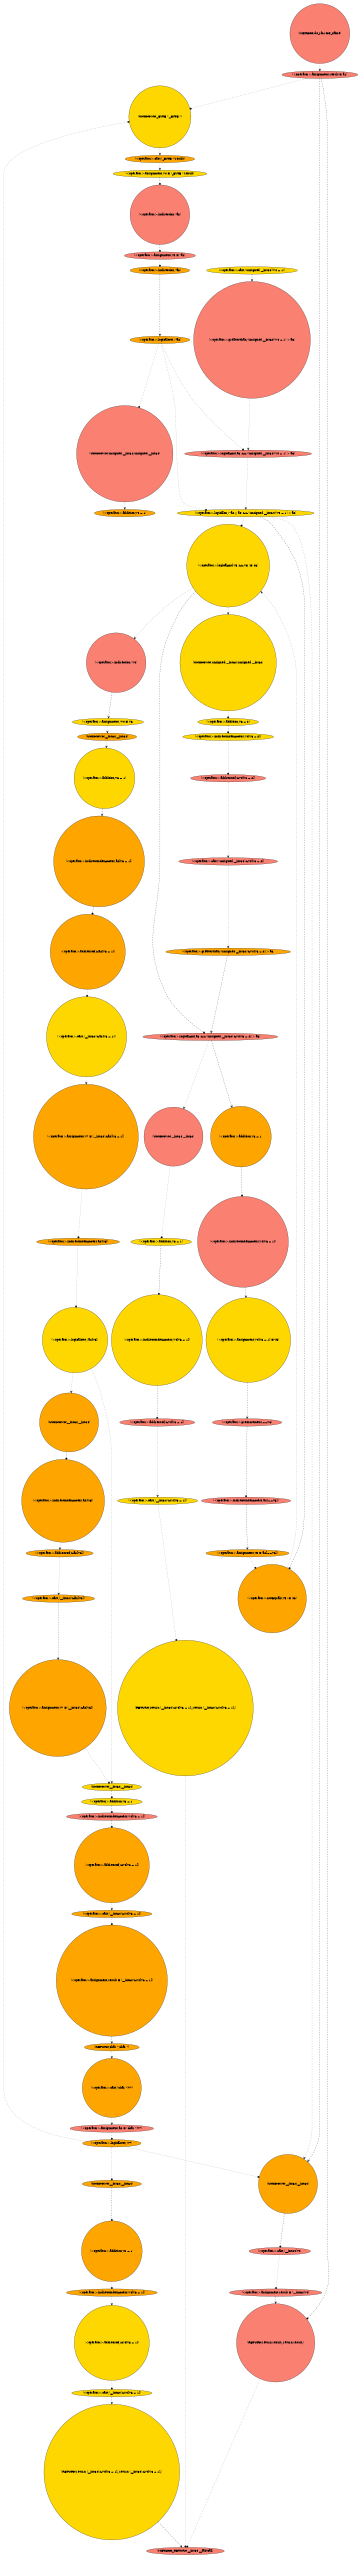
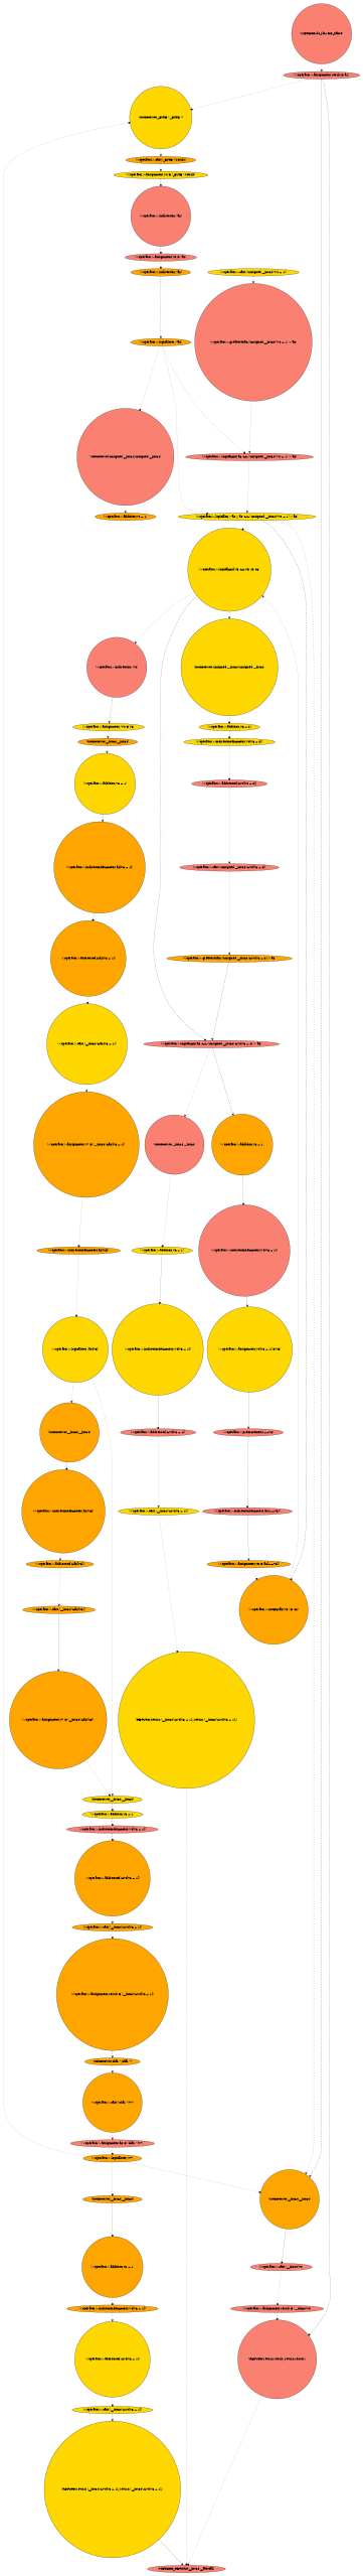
  digraph {
    node [fillcolor=orange shape=ellipse style=filled]
    edge [arrowhead=dot style=dotted]
    n1 [fillcolor=salmon label="(<operator>.assignment,result = a1)"]
    n2 [fillcolor=gold label="(UNKNOWN,_BYTE *,_BYTE *)" shape=circle]
    n3 [label="(UNKNOWN,__int64,__int64)" shape=circle]
    n4 [fillcolor=salmon label="(RETURN,return result;,return result;)" shape=circle]
    n5 [label="(<operator>.cast,(_BYTE *)result)"]
    n6 [fillcolor=salmon label="(<operator>.cast,(__int64)v4)"]
    n7 [fillcolor=salmon label="(METHOD_RETURN,__int64 __fastcall)"]
    n8 [fillcolor=gold label="(<operator>.assignment,v4 = (_BYTE *)result)"]
    n9 [fillcolor=salmon label="(<operator>.indirection,*a2)" shape=circle]
    n10 [fillcolor=salmon label="(<operator>.assignment,v5 = *a2)"]
    n11 [label="(<operator>.indirection,*a2)"]
    n12 [label="(<operator>.logicalNot,!*a2)"]
    n13 [fillcolor=gold label="(<operator>.logicalOr,!*a2 || a3 && (unsigned __int64)(v4 + 1) > a3)"]
    n14 [fillcolor=gold label="(<operator>.logicalAnd,v5 && v5 != 46)" shape=circle]
    n15 [label="(<operator>.notEquals,v5 != 46)" shape=circle]
    n16 [fillcolor=salmon label="(<operator>.logicalAnd,a3 && (unsigned __int64)&v4[v6 + 2] > a3)"]
    n17 [fillcolor=gold label="(UNKNOWN,unsigned __int64,unsigned __int64)" shape=circle]
    n18 [fillcolor=salmon label="(<operator>.indirection,*v4)" shape=circle]
    n19 [fillcolor=salmon label="(<operator>.logicalAnd,a3 && (unsigned __int64)(v4 + 1) > a3)"]
    n20 [fillcolor=salmon label="(UNKNOWN,unsigned __int64,unsigned __int64)" shape=circle]
    n21 [label="(<operator>.addition,v4 + 1)"]
    n22 [fillcolor=salmon label="(<operator>.greaterThan,(unsigned __int64)(v4 + 1) > a3)" shape=circle]
    n23 [fillcolor=gold label="(<operator>.cast,(unsigned __int64)(v4 + 1))"]
    n24 [fillcolor=salmon label="(UNKNOWN,__int64,__int64)" shape=circle]
    n25 [label="(<operator>.addition,v6 + 1)" shape=circle]
    n26 [fillcolor=gold label="(<operator>.addition,v6 + 2)"]
    n27 [fillcolor=gold label="(<operator>.assignment,*v4 = v6)"]
    n28 [fillcolor=gold label="(<operator>.addition,v6 + 1)"]
    n29 [fillcolor=salmon label="(<operator>.indirectIndexAccess,v4[v6 + 1])" shape=circle]
    n30 [label="(<operator>.greaterThan,(unsigned __int64)&v4[v6 + 2] > a3)"]
    n31 [fillcolor=salmon label="(<operator>.cast,(unsigned __int64)&v4[v6 + 2])"]
    n32 [fillcolor=gold label="(<operator>.indirectIndexAccess,v4[v6 + 2])"]
    n33 [fillcolor=salmon label="(<operator>.addressOf,&v4[v6 + 2])"]
    n34 [fillcolor=gold label="(RETURN,return (__int64)&v4[v6 + 1];,return (__int64)&v4[v6 + 1];)" shape=circle]
    n35 [fillcolor=gold label="(<operator>.cast,(__int64)&v4[v6 + 1])"]
    n36 [fillcolor=gold label="(<operator>.indirectIndexAccess,v4[v6 + 1])" shape=circle]
    n37 [fillcolor=salmon label="(<operator>.addressOf,&v4[v6 + 1])"]
    n38 [fillcolor=gold label="(<operator>.assignment,v4[v6 + 1] = v5)" shape=circle]
    n39 [fillcolor=salmon label="(<operator>.preIncrement,++v6)"]
    n40 [fillcolor=salmon label="(<operator>.indirectIndexAccess,a2[++v6])"]
    n41 [label="(<operator>.assignment,v5 = a2[++v6])"]
    n42 [label="(UNKNOWN,__int64,__int64)"]
    n43 [fillcolor=gold label="(<operator>.addition,v6 + 1)" shape=circle]
    n44 [label="(<operator>.assignment,v7 = (__int64)&a2[v6 + 1])" shape=circle]
    n45 [label="(<operator>.indirectIndexAccess,a2[v6])"]
    n46 [fillcolor=gold label="(<operator>.logicalNot,!a2[v6])" shape=circle]
    n47 [fillcolor=gold label="(<operator>.cast,(__int64)&a2[v6 + 1])" shape=circle]
    n48 [label="(<operator>.indirectIndexAccess,a2[v6 + 1])" shape=circle]
    n49 [label="(<operator>.addressOf,&a2[v6 + 1])" shape=circle]
    n50 [label="(UNKNOWN,__int64,__int64)" shape=circle]
    n51 [fillcolor=gold label="(UNKNOWN,__int64,__int64)"]
    n52 [label="(<operator>.indirectIndexAccess,a2[v6])" shape=circle]
    n53 [fillcolor=gold label="(<operator>.addition,v6 + 1)"]
    n54 [label="(<operator>.assignment,v7 = (__int64)&a2[v6])" shape=circle]
    n55 [label="(<operator>.cast,(__int64)&a2[v6])"]
    n56 [label="(<operator>.addressOf,&a2[v6])"]
    n57 [label="(<operator>.assignment,result = (__int64)&v4[v6 + 1])" shape=circle]
-   n58 [label="(RETURN,char *,char *)"]
+   n58 [label="(UNKNOWN,char *,char *)"]
    n59 [label="(<operator>.cast,(char *)v7)" shape=circle]
    n60 [label="(<operator>.cast,(__int64)&v4[v6 + 1])"]
    n61 [fillcolor=salmon label="(<operator>.indirectIndexAccess,v4[v6 + 1])"]
    n62 [label="(<operator>.addressOf,&v4[v6 + 1])" shape=circle]
    n63 [fillcolor=salmon label="(<operator>.assignment,a2 = (char *)v7)"]
    n64 [label="(<operator>.logicalNot,!v7)"]
    n65 [label="(UNKNOWN,__int64,__int64)"]
    n66 [label="(<operator>.addition,v6 + 1)" shape=circle]
    n67 [fillcolor=gold label="(RETURN,return (__int64)&v4[v6 + 1];,return (__int64)&v4[v6 + 1];)" shape=circle]
    n68 [fillcolor=gold label="(<operator>.cast,(__int64)&v4[v6 + 1])"]
    n69 [label="(<operator>.indirectIndexAccess,v4[v6 + 1])"]
    n70 [fillcolor=gold label="(<operator>.addressOf,&v4[v6 + 1])" shape=circle]
    n71 [fillcolor=salmon label="(<operator>.assignment,result = (__int64)v4)"]
    n72 [fillcolor=salmon label="(METHOD,do_rfc1435_name)" shape=circle]
    n1 -> n2
    n1 -> n3 [arrowhead=vee style=dashed]
    n1 -> n4 [style=dashed]
    n2 -> n5 [arrowhead=vee]
    n3 -> n6 [style=dashed]
    n4 -> n7
    n5 -> n8 [arrowhead=vee]
    n6 -> n71
    n8 -> n9 [style=dashed]
    n9 -> n10 [style=dashed]
    n10 -> n11
    n11 -> n12 [arrowhead=vee style=dashed]
    n12 -> n13
    n12 -> n19
    n12 -> n20
    n13 -> n3 [arrowhead=vee]
    n13 -> n14
    n13 -> n15 [style=dashed]
    n14 -> n16 [style=dashed]
    n14 -> n17 [arrowhead=vee]
    n14 -> n18 [arrowhead=vee]
    n15 -> n14 [arrowhead=vee]
    n16 -> n24 [arrowhead=vee]
    n16 -> n25 [arrowhead=vee style=dashed]
    n17 -> n26
    n18 -> n27 [arrowhead=vee style=dashed]
    n19 -> n13 [arrowhead=vee]
    n20 -> n21 [arrowhead=vee]
    n22 -> n19 [arrowhead=vee]
    n23 -> n22 [arrowhead=vee style=dashed]
    n24 -> n28
    n25 -> n29 [style=dashed]
    n26 -> n32 [style=dashed]
    n27 -> n42 [arrowhead=vee]
    n28 -> n36 [style=dashed]
    n29 -> n38 [arrowhead=vee style=dashed]
    n30 -> n16 [arrowhead=vee style=dashed]
    n31 -> n30 [arrowhead=vee]
    n32 -> n33
    n33 -> n31 [arrowhead=vee]
    n34 -> n7
    n35 -> n34
    n36 -> n37 [style=dashed]
    n37 -> n35 [arrowhead=vee]
    n38 -> n39 [arrowhead=vee style=dashed]
    n39 -> n40 [style=dashed]
    n40 -> n41 [arrowhead=vee style=dashed]
    n41 -> n15
    n42 -> n43 [arrowhead=vee]
    n43 -> n48 [arrowhead=vee style=dashed]
    n44 -> n45
    n45 -> n46
    n46 -> n50 [arrowhead=vee]
    n46 -> n51 [arrowhead=vee]
    n47 -> n44 [arrowhead=vee]
    n48 -> n49 [style=dashed]
    n49 -> n47
    n50 -> n52 [style=dashed]
    n51 -> n53 [style=dashed]
    n52 -> n56 [arrowhead=vee]
    n53 -> n61 [style=dashed]
    n54 -> n51
    n55 -> n54 [arrowhead=vee style=dashed]
    n56 -> n55 [arrowhead=vee]
    n57 -> n58 [arrowhead=vee style=dashed]
    n58 -> n59 [arrowhead=vee]
    n59 -> n63 [arrowhead=vee]
    n60 -> n57
    n61 -> n62 [style=dashed]
    n62 -> n60 [arrowhead=vee]
    n63 -> n64
    n64 -> n2
    n64 -> n3
    n64 -> n65
    n65 -> n66 [style=dashed]
    n66 -> n69
    n67 -> n7 [arrowhead=vee style=dashed]
    n68 -> n67 [arrowhead=vee style=dashed]
    n69 -> n70 [arrowhead=vee]
    n70 -> n68
-   n71 -> n4 [arrowhead=vee style=dashed]
+   n71 -> n4 [style=dashed]
    n72 -> n1 [arrowhead=vee]
  }
